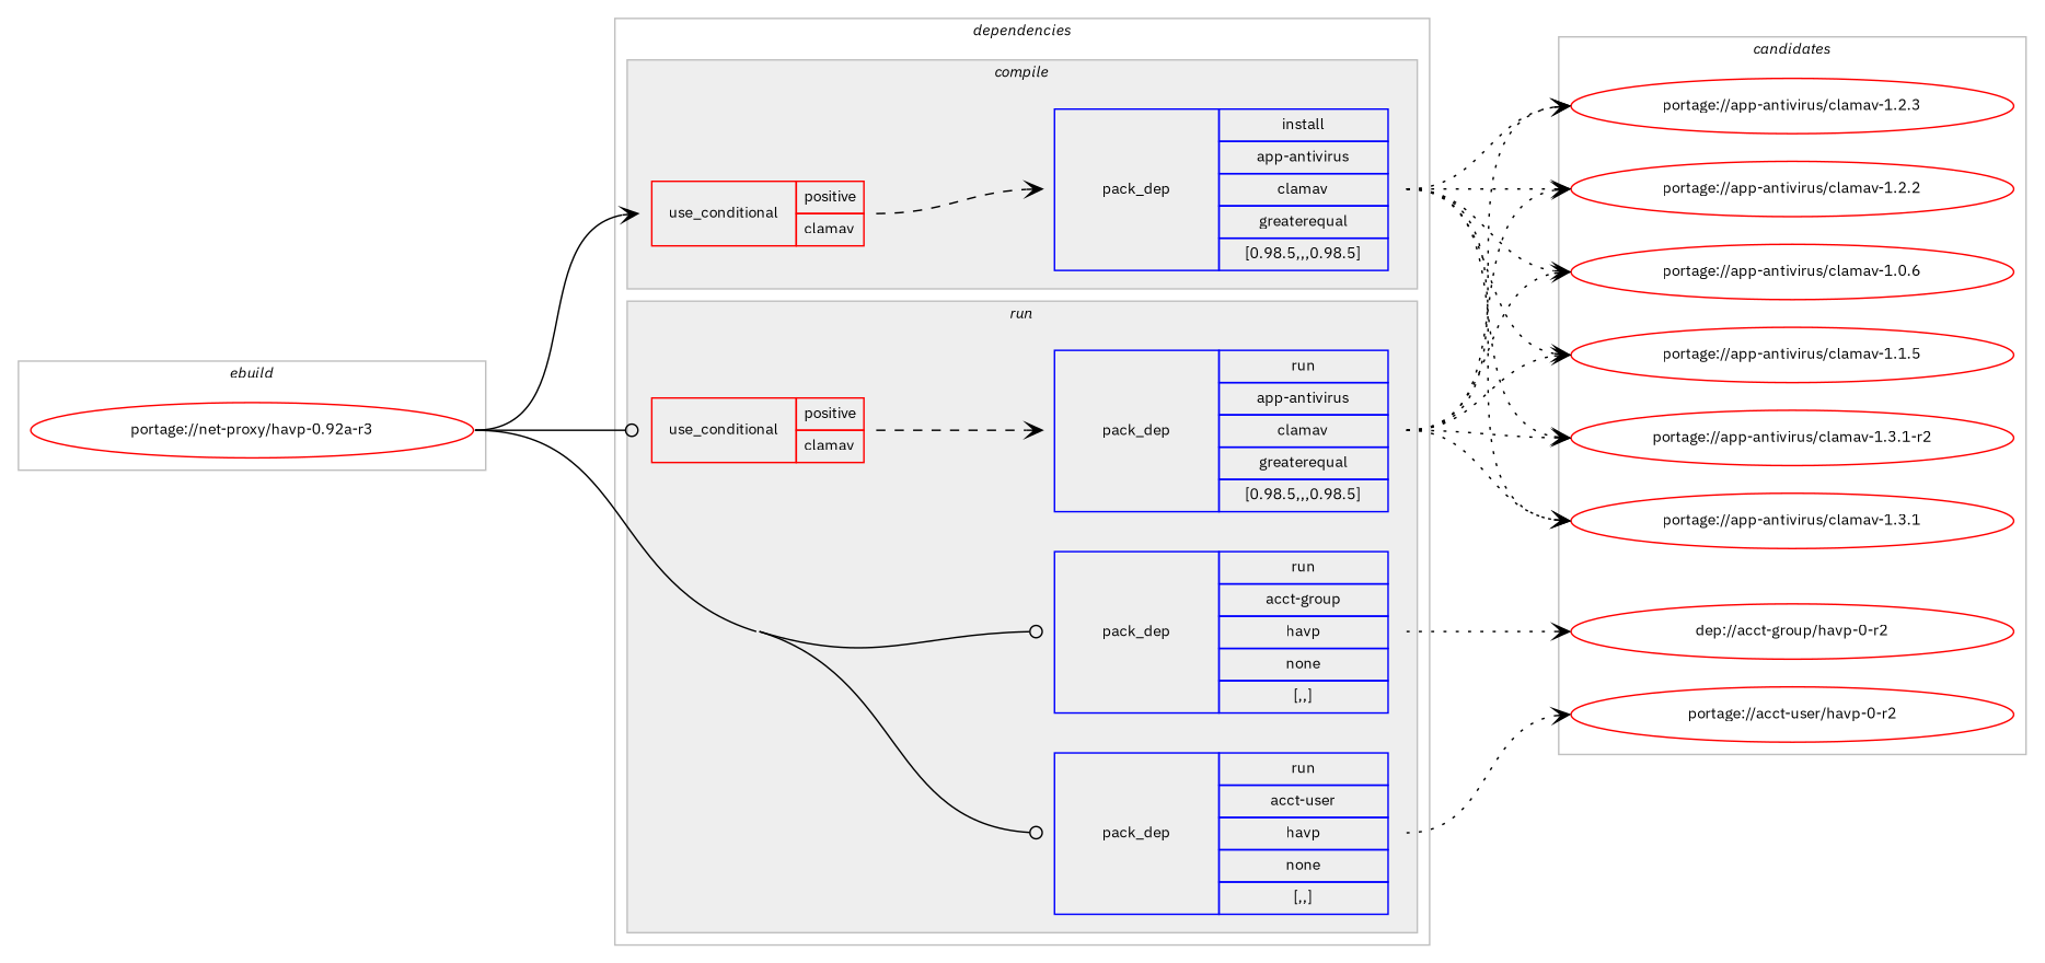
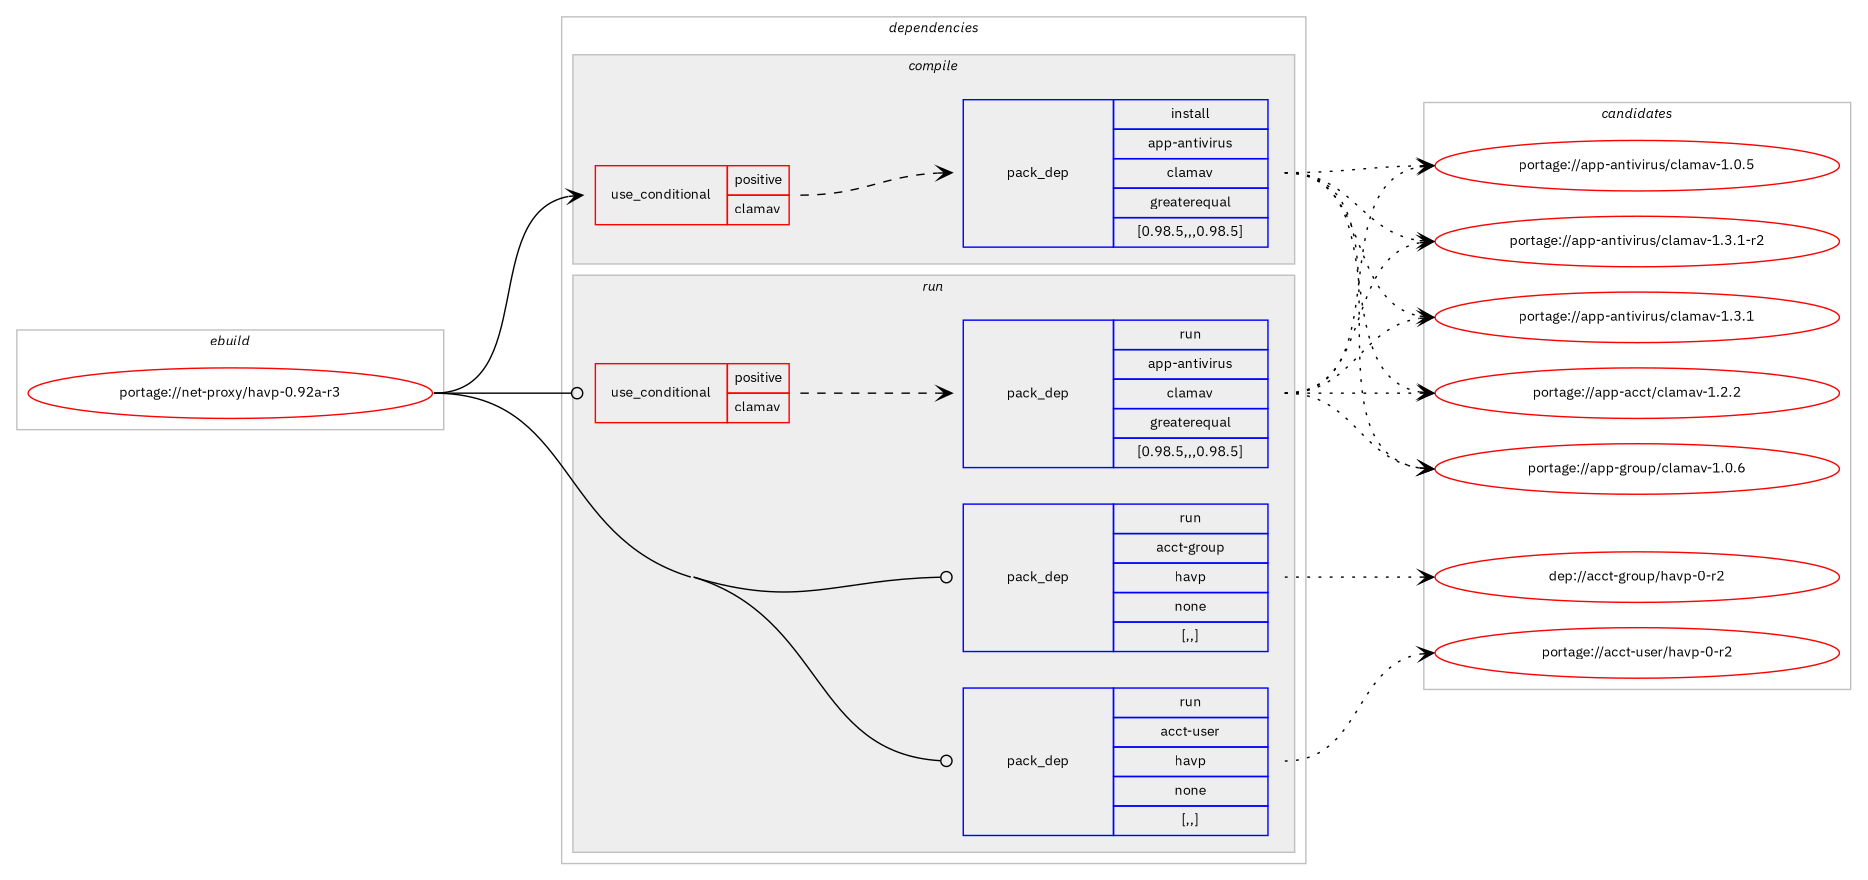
  digraph {
    compound=true
    concentrate=true
    fontname="IBM Plex Sans"
    fontsize=10
    newrank=true
    rankdir=LR
    ranksep=1.5
    node [color=red fontname="IBM Plex Sans" fontsize=10]
    edge [arrowhead=vee fontname="IBM Plex Sans" headport=w style=dotted tailport=e weight=100]
    n1 [label="portage://net-proxy/havp-0.92a-r3" width=4]
    n2 [color=blue label=<<TABLE BORDER="0" CELLBORDER="1" CELLSPACING="0" CELLPADDING="4" WIDTH="220"><TR><TD ROWSPAN="6" CELLPADDING="30">pack_dep</TD></TR><TR><TD WIDTH="110">install</TD></TR><TR><TD>app-antivirus</TD></TR><TR><TD>clamav</TD></TR><TR><TD>greaterequal</TD></TR><TR><TD>[0.98.5,,,0.98.5]</TD></TR></TABLE>> shape=none]
    n3 [label=<<TABLE BORDER="0" CELLBORDER="1" CELLSPACING="0" CELLPADDING="4"><TR><TD ROWSPAN="3" CELLPADDING="10">use_conditional</TD></TR><TR><TD>positive</TD></TR><TR><TD>clamav</TD></TR></TABLE>> shape=none]
    n4 [color=blue label=<<TABLE BORDER="0" CELLBORDER="1" CELLSPACING="0" CELLPADDING="4" WIDTH="220"><TR><TD ROWSPAN="6" CELLPADDING="30">pack_dep</TD></TR><TR><TD WIDTH="110">run</TD></TR><TR><TD>app-antivirus</TD></TR><TR><TD>clamav</TD></TR><TR><TD>greaterequal</TD></TR><TR><TD>[0.98.5,,,0.98.5]</TD></TR></TABLE>> shape=none]
    n5 [label=<<TABLE BORDER="0" CELLBORDER="1" CELLSPACING="0" CELLPADDING="4"><TR><TD ROWSPAN="3" CELLPADDING="10">use_conditional</TD></TR><TR><TD>positive</TD></TR><TR><TD>clamav</TD></TR></TABLE>> shape=none]
    n6 [color=blue label=<<TABLE BORDER="0" CELLBORDER="1" CELLSPACING="0" CELLPADDING="4" WIDTH="220"><TR><TD ROWSPAN="6" CELLPADDING="30">pack_dep</TD></TR><TR><TD WIDTH="110">run</TD></TR><TR><TD>acct-group</TD></TR><TR><TD>havp</TD></TR><TR><TD>none</TD></TR><TR><TD>[,,]</TD></TR></TABLE>> shape=none]
    n7 [color=blue label=<<TABLE BORDER="0" CELLBORDER="1" CELLSPACING="0" CELLPADDING="4" WIDTH="220"><TR><TD ROWSPAN="6" CELLPADDING="30">pack_dep</TD></TR><TR><TD WIDTH="110">run</TD></TR><TR><TD>acct-user</TD></TR><TR><TD>havp</TD></TR><TR><TD>none</TD></TR><TR><TD>[,,]</TD></TR></TABLE>> shape=none]
    n8 [label="portage://app-antivirus/clamav-1.3.1-r2" width=4]
    n9 [label="portage://app-antivirus/clamav-1.3.1" width=4]
-   n10 [label="portage://app-antivirus/clamav-1.2.3" width=4]
-   n11 [label="portage://app-antivirus/clamav-1.2.2" width=4]
-   n12 [label="portage://app-antivirus/clamav-1.0.6" width=4]
-   n13 [label="portage://app-antivirus/clamav-1.1.5" width=4]
+   n11 [label="portage://app-acct/clamav-1.2.2" width=4]
+   n12 [label="portage://app-group/clamav-1.0.6" width=4]
+   n13 [label="portage://app-antivirus/clamav-1.0.5" width=4]
    n14 [label="dep://acct-group/havp-0-r2" width=4]
    n15 [label="portage://acct-user/havp-0-r2" width=4]
    subgraph cluster_1 {
      color=gray
      label=<<i>ebuild</i>>
      n1
    }
    subgraph cluster_2 {
      color=gray
      label=<<i>dependencies</i>>
      subgraph cluster_3 {
        color=gray
        fillcolor="#eeeeee"
        label=<<i>compile</i>>
        style=filled
        subgraph sub_4 {
          color=gray
          fillcolor="#eeeeee"
          label=<<i>compile</i>>
          style=filled
          n3
          subgraph sub_5 {
            color=gray
            fillcolor="#eeeeee"
            label=<<i>compile</i>>
            style=filled
            n2
          }
        }
      }
      subgraph cluster_6 {
        color=gray
        fillcolor="#eeeeee"
        label=<<i>compile and run</i>>
        style=filled
      }
      subgraph cluster_7 {
        color=gray
        fillcolor="#eeeeee"
        label=<<i>run</i>>
        style=filled
        subgraph sub_8 {
          color=gray
          fillcolor="#eeeeee"
          label=<<i>run</i>>
          style=filled
          n5
          subgraph sub_9 {
            color=gray
            fillcolor="#eeeeee"
            label=<<i>run</i>>
            style=filled
            n4
          }
        }
        subgraph sub_10 {
          color=gray
          fillcolor="#eeeeee"
          label=<<i>run</i>>
          style=filled
          n6
        }
        subgraph sub_11 {
          color=gray
          fillcolor="#eeeeee"
          label=<<i>run</i>>
          style=filled
          n7
        }
      }
    }
    subgraph cluster_12 {
      color=gray
      label=<<i>candidates</i>>
      rank=same
      subgraph sub_13 {
        color=black
        label=<<i>candidates</i>>
        nodesep=1
        rank=same
        n8
        n9
-       n10
        n11
        n12
        n13
      }
      subgraph sub_14 {
        color=black
        label=<<i>candidates</i>>
        nodesep=1
        rank=same
        n8
        n9
-       n10
        n11
        n12
        n13
      }
      subgraph sub_15 {
        color=black
        label=<<i>candidates</i>>
        nodesep=1
        rank=same
        n14
      }
      subgraph sub_16 {
        color=black
        label=<<i>candidates</i>>
        nodesep=1
        rank=same
        n15
      }
    }
    n1 -> n3 [style=solid weight=20]
    n1 -> n5 [arrowhead=odot style=solid weight=20]
    n1 -> n6 [arrowhead=odot style=solid weight=20]
    n1 -> n7 [arrowhead=odot style=solid weight=20]
    n2 -> n8
    n2 -> n9
-   n2 -> n10
    n2 -> n11
    n2 -> n12
    n2 -> n13
    n3 -> n2 [style=dashed weight=20]
    n4 -> n8
    n4 -> n9
-   n4 -> n10
    n4 -> n11
    n4 -> n12
    n4 -> n13
    n5 -> n4 [style=dashed weight=20]
    n6 -> n14
    n7 -> n15
  }
